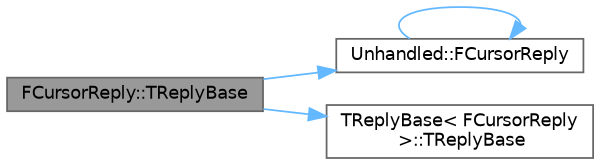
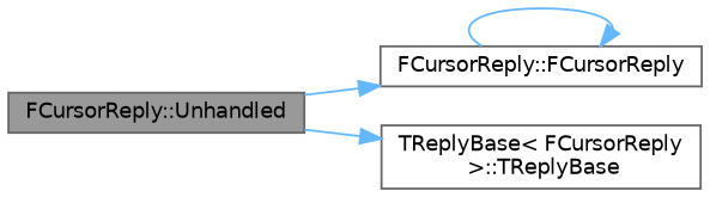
  digraph {
    rankdir=LR
    node [color=grey40 fillcolor=white fontname=Helvetica fontsize=10 shape=box style=filled]
    edge [color=steelblue1 fontname=Helvetica fontsize=10 labelfontname=Helvetica labelfontsize=10 style=solid]
-   n1 [color=gray40 fillcolor=grey60 fontcolor=black height=0.2 label="FCursorReply::TReplyBase" width=0.4]
-   n2 [height=0.2 label="Unhandled::FCursorReply" width=0.4]
+   n1 [color=gray40 fillcolor=grey60 fontcolor=black height=0.2 label="FCursorReply::Unhandled" width=0.4]
+   n2 [height=0.2 label="FCursorReply::FCursorReply" width=0.4]
    n3 [height=0.2 label="TReplyBase\< FCursorReply\l \>::TReplyBase" width=0.4]
    n1 -> n2
    n1 -> n3
    n2 -> n2
  }
